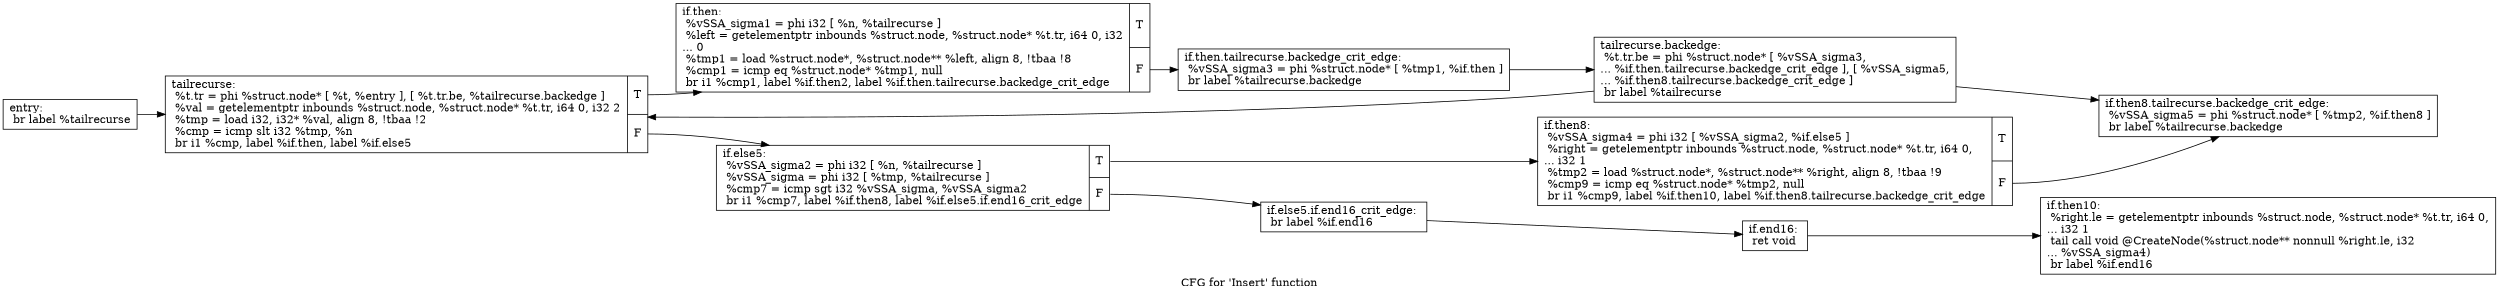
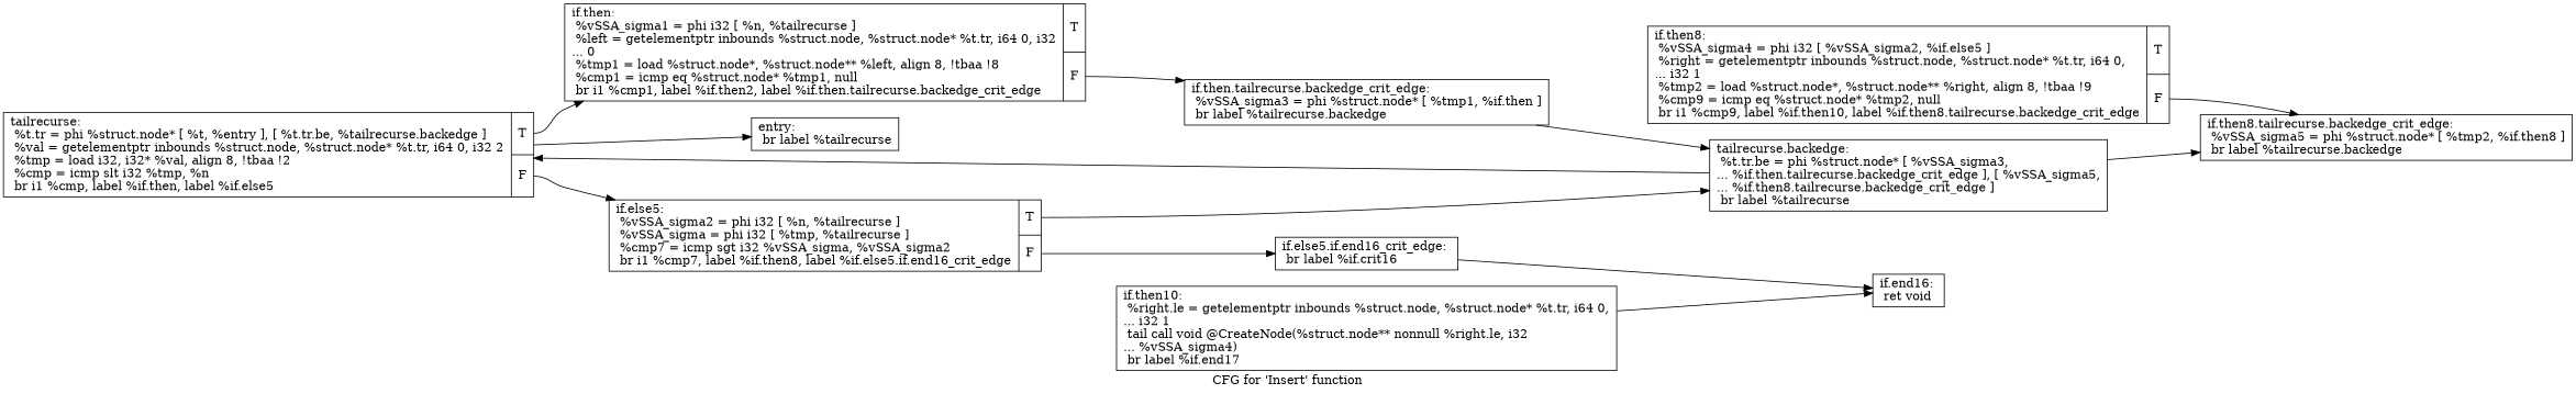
  digraph {
    label="CFG for 'Insert' function"
    rankdir=LR
    node [shape=record]
    n1 [label="{entry:\l  br label %tailrecurse\l}"]
    n2 [label="{tailrecurse:                                      \l  %t.tr = phi %struct.node* [ %t, %entry ], [ %t.tr.be, %tailrecurse.backedge ]\l  %val = getelementptr inbounds %struct.node, %struct.node* %t.tr, i64 0, i32 2\l  %tmp = load i32, i32* %val, align 8, !tbaa !2\l  %cmp = icmp slt i32 %tmp, %n\l  br i1 %cmp, label %if.then, label %if.else5\l|{<s0>T|<s1>F}}"]
    n3 [label="{if.then:                                          \l  %vSSA_sigma1 = phi i32 [ %n, %tailrecurse ]\l  %left = getelementptr inbounds %struct.node, %struct.node* %t.tr, i64 0, i32\l... 0\l  %tmp1 = load %struct.node*, %struct.node** %left, align 8, !tbaa !8\l  %cmp1 = icmp eq %struct.node* %tmp1, null\l  br i1 %cmp1, label %if.then2, label %if.then.tailrecurse.backedge_crit_edge\l|{<s0>T|<s1>F}}"]
    n4 [label="{if.else5:                                         \l  %vSSA_sigma2 = phi i32 [ %n, %tailrecurse ]\l  %vSSA_sigma = phi i32 [ %tmp, %tailrecurse ]\l  %cmp7 = icmp sgt i32 %vSSA_sigma, %vSSA_sigma2\l  br i1 %cmp7, label %if.then8, label %if.else5.if.end16_crit_edge\l|{<s0>T|<s1>F}}"]
    n5 [label="{if.then.tailrecurse.backedge_crit_edge:           \l  %vSSA_sigma3 = phi %struct.node* [ %tmp1, %if.then ]\l  br label %tailrecurse.backedge\l}"]
    n6 [label="{if.then8:                                         \l  %vSSA_sigma4 = phi i32 [ %vSSA_sigma2, %if.else5 ]\l  %right = getelementptr inbounds %struct.node, %struct.node* %t.tr, i64 0,\l... i32 1\l  %tmp2 = load %struct.node*, %struct.node** %right, align 8, !tbaa !9\l  %cmp9 = icmp eq %struct.node* %tmp2, null\l  br i1 %cmp9, label %if.then10, label %if.then8.tailrecurse.backedge_crit_edge\l|{<s0>T|<s1>F}}"]
-   n7 [label="{if.else5.if.end16_crit_edge:                      \l  br label %if.end16\l}"]
+   n7 [label="{if.else5.if.end16_crit_edge:                      \l  br label %if.crit16\l}"]
    n8 [label="{tailrecurse.backedge:                             \l  %t.tr.be = phi %struct.node* [ %vSSA_sigma3,\l... %if.then.tailrecurse.backedge_crit_edge ], [ %vSSA_sigma5,\l... %if.then8.tailrecurse.backedge_crit_edge ]\l  br label %tailrecurse\l}"]
    n9 [label="{if.then8.tailrecurse.backedge_crit_edge:          \l  %vSSA_sigma5 = phi %struct.node* [ %tmp2, %if.then8 ]\l  br label %tailrecurse.backedge\l}"]
    n10 [label="{if.end16:                                         \l  ret void\l}"]
-   n11 [label="{if.then10:                                        \l  %right.le = getelementptr inbounds %struct.node, %struct.node* %t.tr, i64 0,\l... i32 1\l  tail call void @CreateNode(%struct.node** nonnull %right.le, i32\l... %vSSA_sigma4)\l  br label %if.end16\l}"]
-   n1 -> n2
+   n11 [label="{if.then10:                                        \l  %right.le = getelementptr inbounds %struct.node, %struct.node* %t.tr, i64 0,\l... i32 1\l  tail call void @CreateNode(%struct.node** nonnull %right.le, i32\l... %vSSA_sigma4)\l  br label %if.end17\l}"]
+   n2 -> n1
    n2 -> n3 [tailport=s0]
    n2 -> n4 [tailport=s1]
    n3 -> n5 [tailport=s1]
-   n4 -> n6 [tailport=s0]
+   n4 -> n8 [tailport=s0]
    n4 -> n7 [tailport=s1]
    n5 -> n8
    n6 -> n9 [tailport=s1]
    n7 -> n10
    n8 -> n2
    n8 -> n9
-   n10 -> n11
+   n11 -> n10
  }
